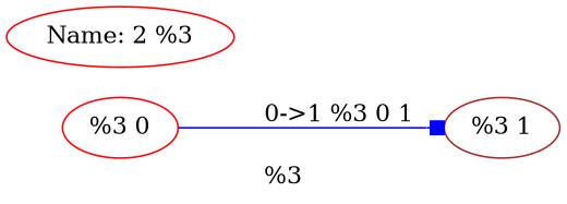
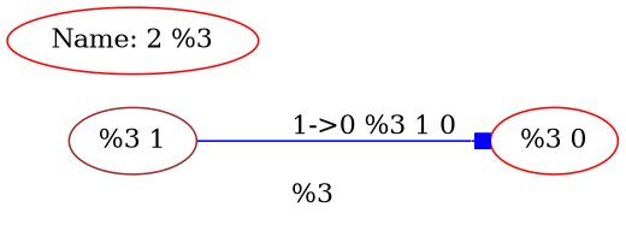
  digraph {
    label="\G"
    rankdir=LR
    node [color=red]
    0 [label="\G \N"]
    1 [label="\G \N" color=brown]
    2 [label="Name: \N \G"]
-   0 -> 1 [label="\E \G \T \H" color=blue arrowhead=box]
+   1 -> 0 [label="\E \G \T \H" color=blue arrowhead=box]
  }
